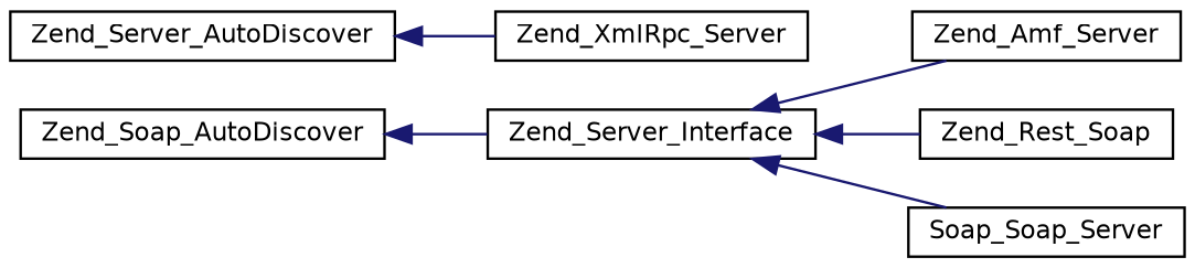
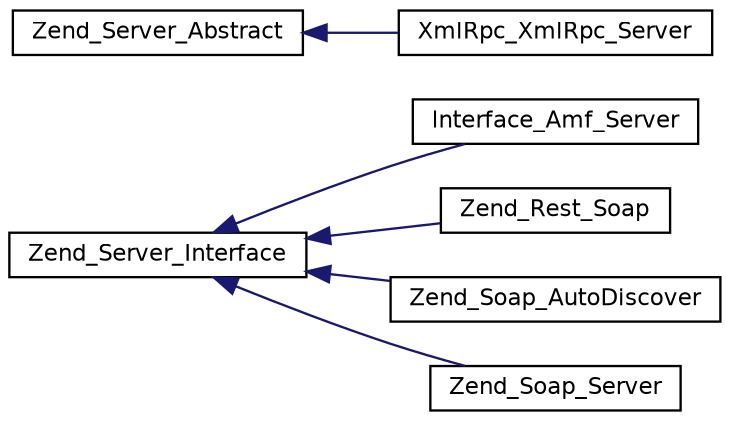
  digraph {
    rankdir=LR
    node [color=black fillcolor=white fontname=Helvetica fontsize=10 shape=record style=filled]
    edge [color=midnightblue dir=back fontname=Helvetica fontsize=10 labelfontname=Helvetica labelfontsize=10 style=solid]
    n1 [height=0.2 label=Zend_Server_Interface width=0.4]
-   n2 [height=0.2 label=Zend_Amf_Server width=0.4]
+   n2 [height=0.2 label=Interface_Amf_Server width=0.4]
    n3 [height=0.2 label=Zend_Rest_Soap width=0.4]
    n4 [height=0.2 label=Zend_Soap_AutoDiscover width=0.4]
-   n5 [height=0.2 label=Soap_Soap_Server width=0.4]
-   n6 [height=0.2 label=Zend_Server_AutoDiscover width=0.4]
-   n7 [height=0.2 label=Zend_XmlRpc_Server width=0.4]
+   n5 [height=0.2 label=Zend_Soap_Server width=0.4]
+   n6 [height=0.2 label=Zend_Server_Abstract width=0.4]
+   n7 [height=0.2 label=XmlRpc_XmlRpc_Server width=0.4]
    n1 -> n2
    n1 -> n3
-   n4 -> n1
+   n1 -> n4
    n1 -> n5
    n6 -> n7
  }
